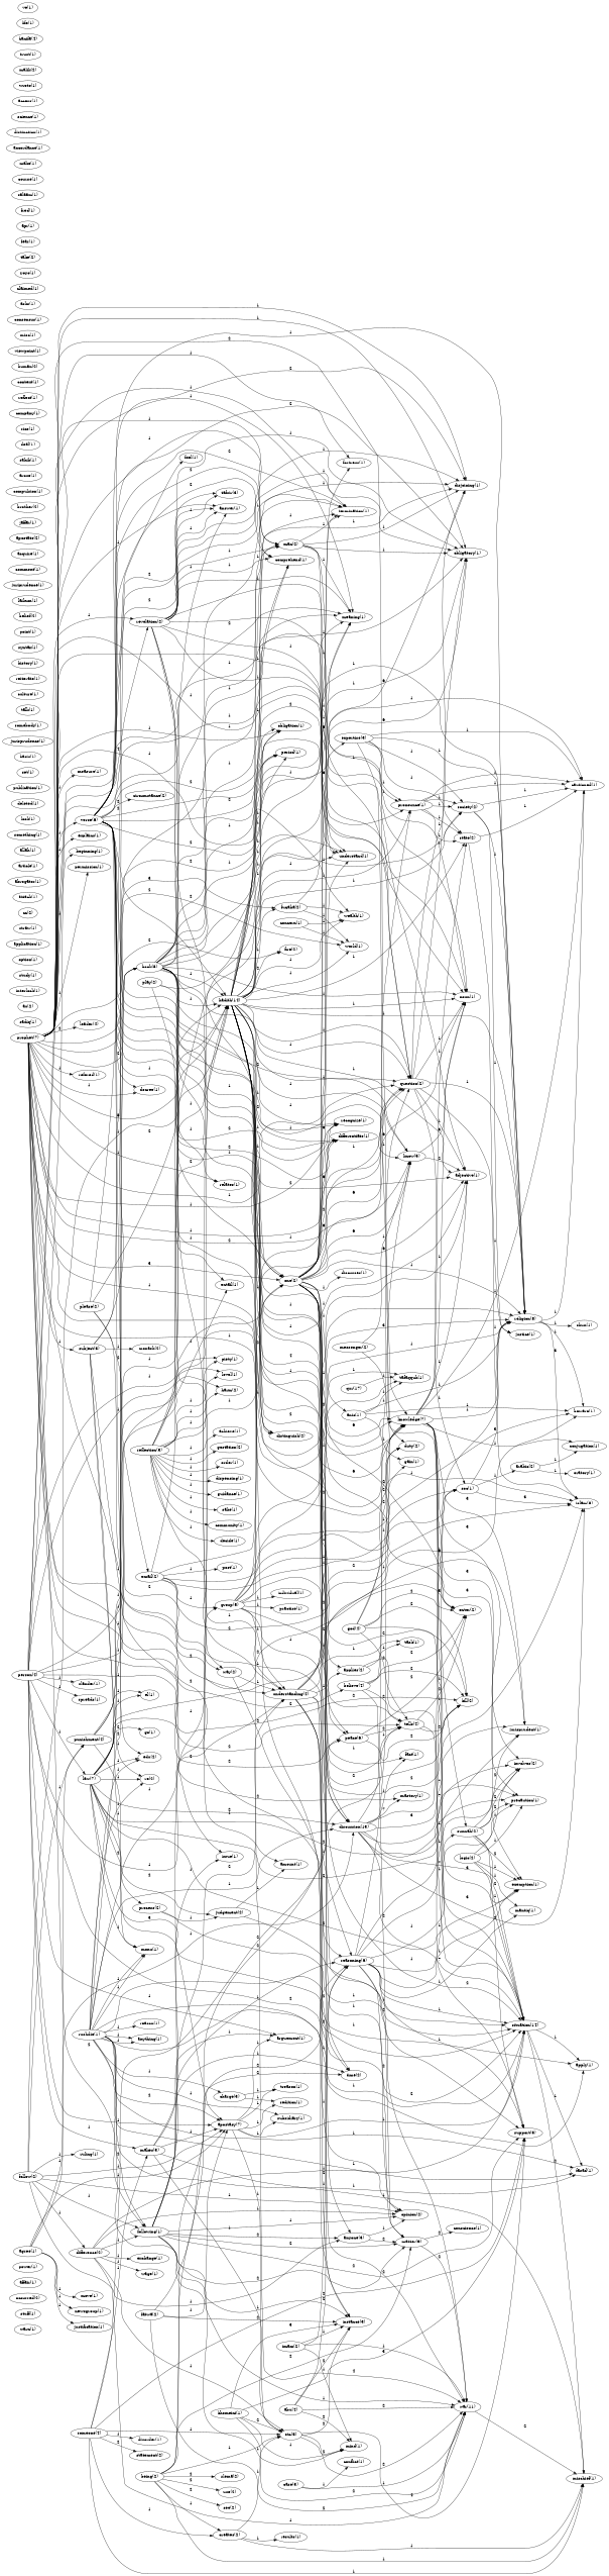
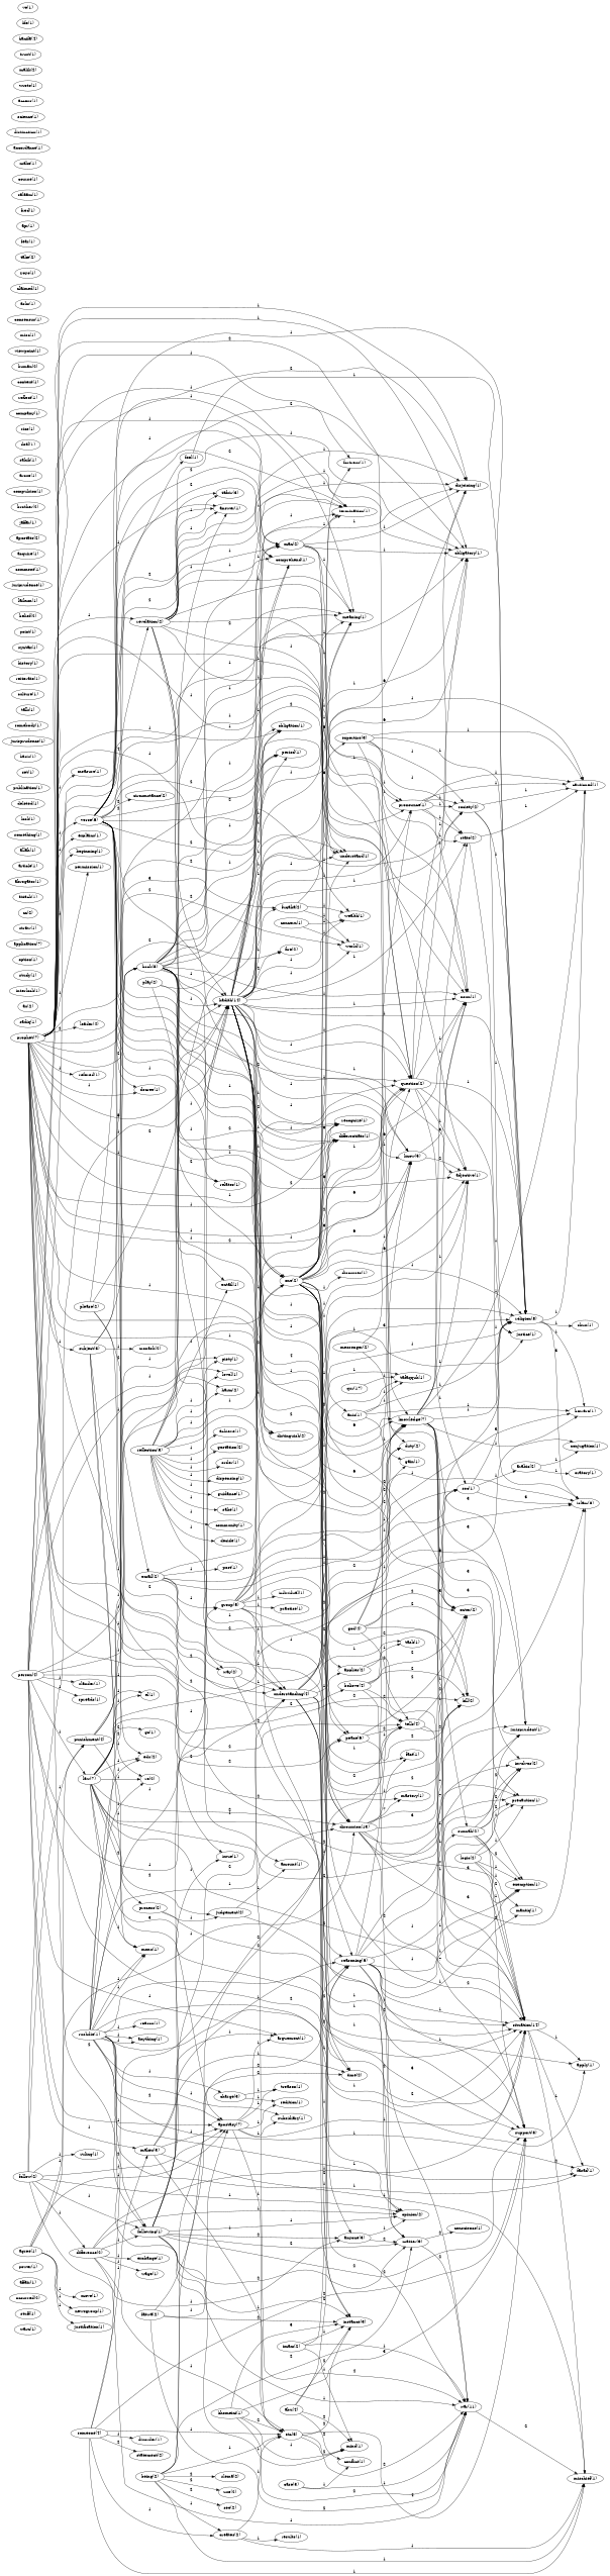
  digraph {
    rankdir=LR
    n1 [label="warn(1)"]
    n2 [label="stuff(1)"]
    n3 [label="occurred(2)"]
    n4 [label="affair(1)"]
    n5 [label="power(1)"]
    n6 [label="concern(1)"]
    n7 [label="wealth(1)"]
    n8 [label="world(1)"]
    n9 [label="email(2)"]
    n10 [label="post(1)"]
    n11 [label="group(5)"]
    n12 [label="discussion(13)"]
    n13 [label="question(2)"]
    n14 [label="soc(1)"]
    n15 [label="religion(8)"]
    n16 [label="islam(8)"]
    n17 [label="understanding(4)"]
    n18 [label="individual(1)"]
    n19 [label="beware(1)"]
    n20 [label="gain(1)"]
    n21 [label="practise(1)"]
    n22 [label="tafaqquh(1)"]
    n23 [label="situation(14)"]
    n24 [label="mastery(1)"]
    n25 [label="jurisprudent(1)"]
    n26 [label="precaution(1)"]
    n27 [label="exemption(1)"]
    n28 [label="fact(1)"]
    n29 [label="obligatory(1)"]
    n30 [label="disjoining(1)"]
    n31 [label="noun(1)"]
    n32 [label="adjective(1)"]
    n33 [label="arabic(2)"]
    n34 [label="cautioned(1)"]
    n35 [label="shun(1)"]
    n36 [label="support(3)"]
    n37 [label="war(11)"]
    n38 [label="instance(3)"]
    n39 [label="time(2)"]
    n40 [label="reasoning(6)"]
    n41 [label="applies(2)"]
    n42 [label="task(1)"]
    n43 [label="mischief(1)"]
    n44 [label="apply(1)"]
    n45 [label="fasad(1)"]
    n46 [label="conjugation(1)"]
    n47 [label="oratory(1)"]
    n48 [label="agree(1)"]
    n49 [label="newsgroup(1)"]
    n50 [label="punishment(4)"]
    n51 [label="apostasy(7)"]
    n52 [label="justification(1)"]
    n53 [label="move(1)"]
    n54 [label="hadith(14)"]
    n55 [label="book(5)"]
    n56 [label="el(1)"]
    n57 [label="etc(5)"]
    n58 [label="arguement(1)"]
    n59 [label="subsidiary(1)"]
    n60 [label="treason(1)"]
    n61 [label="sedition(1)"]
    n62 [label="tells(4)"]
    n63 [label="kill(2)"]
    n64 [label="enter(2)"]
    n65 [label="pronounce(1)"]
    n66 [label="one(2)"]
    n67 [label="society(2)"]
    n68 [label="state(2)"]
    n69 [label="meaning(1)"]
    n70 [label="peace(6)"]
    n71 [label="understand(1)"]
    n72 [label="recognize(1)"]
    n73 [label="termination(1)"]
    n74 [label="knowledge(7)"]
    n75 [label="differentiate(1)"]
    n76 [label="know(5)"]
    n77 [label="obligation(1)"]
    n78 [label="fire(2)"]
    n79 [label="period(1)"]
    n80 [label="fuqaha(2)"]
    n81 [label="man(2)"]
    n82 [label="comprehend(1)"]
    n83 [label="distinguish(2)"]
    n84 [label="answer(1)"]
    n85 [label="relates(1)"]
    n86 [label="mind(1)"]
    n87 [label="sadiq(1)"]
    n88 [label="au(2)"]
    n89 [label="interlock(1)"]
    n90 [label="someone(4)"]
    n91 [label="makes(3)"]
    n92 [label="disorder(1)"]
    n93 [label="statement(2)"]
    n94 [label="creates(2)"]
    n95 [label="issue(1)"]
    n96 [label="results(1)"]
    n97 [label="study(1)"]
    n98 [label="person(4)"]
    n99 [label="piety(1)"]
    n100 [label="law(7)"]
    n101 [label="level(1)"]
    n102 [label="harm(2)"]
    n103 [label="slander(1)"]
    n104 [label="spreads(1)"]
    n105 [label="edu(2)"]
    n106 [label="re(2)"]
    n107 [label="monu(1)"]
    n108 [label="process(2)"]
    n109 [label="go(1)"]
    n110 [label="judgement(2)"]
    n111 [label="involves(2)"]
    n112 [label="anyone(3)"]
    n113 [label="opinion(2)"]
    n114 [label="discusses(1)"]
    n115 [label="anic(1)"]
    n116 [label="amount(1)"]
    n117 [label="justice(1)"]
    n118 [label="sunnah(2)"]
    n119 [label="matter(9)"]
    n120 [label="mantiq(1)"]
    n121 [label="option(1)"]
    n122 [label="reflection(3)"]
    n123 [label="achieve(1)"]
    n124 [label="gestation(2)"]
    n125 [label="entail(1)"]
    n126 [label="order(1)"]
    n127 [label="dispensing(1)"]
    n128 [label="guidance(1)"]
    n129 [label="sake(1)"]
    n130 [label="community(1)"]
    n131 [label="decide(1)"]
    n132 [label="fortress(1)"]
    n133 [label="case(3)"]
    n134 [label="conflict(1)"]
    n135 [label="prophet(7)"]
    n136 [label="measure(1)"]
    n137 [label="subject(3)"]
    n138 [label="explains(1)"]
    n139 [label="beginning(1)"]
    n140 [label="permission(1)"]
    n141 [label="verse(6)"]
    n142 [label="leader(4)"]
    n143 [label="decree(1)"]
    n144 [label="following(1)"]
    n145 [label="revelation(2)"]
    n146 [label="refered(1)"]
    n147 [label="believe(4)"]
    n148 [label="duty(2)"]
    n149 [label="monash(2)"]
    n150 [label="circumstance(2)"]
    n151 [label="tafsir(3)"]
    n152 [label="way(2)"]
    n153 [label="conscience(1)"]
    n154 [label="play(2)"]
    n155 [label="expertise(3)"]
-   n156 [label="application(1)"]
+   n156 [label="application(7)"]
    n157 [label="straw(1)"]
    n158 [label="follow(2)"]
    n159 [label="difference(2)"]
    n160 [label="ruling(1)"]
    n161 [label="exchange(1)"]
    n162 [label="wage(1)"]
    n163 [label="cc(2)"]
    n164 [label="attack(1)"]
    n165 [label="abrogator(1)"]
    n166 [label="fatwa(2)"]
    n167 [label="article(1)"]
    n168 [label="allah(1)"]
    n169 [label="something(1)"]
    n170 [label="look(1)"]
    n171 [label="deleted(1)"]
    n172 [label="publication(1)"]
    n173 [label="set(1)"]
    n174 [label="basis(1)"]
    n175 [label="jurisprudence(1)"]
    n176 [label="somebody(1)"]
    n177 [label="talk(1)"]
    n178 [label="rushdie(1)"]
    n179 [label="reason(1)"]
    n180 [label="charge(3)"]
    n181 [label="anything(1)"]
    n182 [label="culture(1)"]
    n183 [label="please(2)"]
    n184 [label="feel(1)"]
    n185 [label="reiterate(1)"]
    n186 [label="history(1)"]
    n187 [label="syntax(1)"]
    n188 [label="point(1)"]
    n189 [label="belief(2)"]
    n190 [label="laikum(1)"]
    n191 [label="juriprudence(1)"]
    n192 [label="comment(1)"]
    n193 [label="being(2)"]
    n194 [label="ulema(2)"]
    n195 [label="use(2)"]
    n196 [label="see(2)"]
    n197 [label="acquire(1)"]
    n198 [label="apostate(2)"]
    n199 [label="jaffar(1)"]
    n200 [label="brother(2)"]
    n201 [label="compulsion(1)"]
    n202 [label="arose(1)"]
    n203 [label="sahih(1)"]
    n204 [label="deal(1)"]
    n205 [label="rice(1)"]
    n206 [label="company(1)"]
    n207 [label="reflect(1)"]
    n208 [label="imam(2)"]
    n209 [label="context(1)"]
    n210 [label="human(2)"]
    n211 [label="viewpoint(1)"]
    n212 [label="misc(1)"]
    n213 [label="abu(4)"]
    n214 [label="consensus(1)"]
    n215 [label="asks(1)"]
    n216 [label="god(4)"]
    n217 [label="claimed(1)"]
    n218 [label="yoyo(1)"]
    n219 [label="khomeini(1)"]
    n220 [label="take(2)"]
    n221 [label="messenger(2)"]
    n222 [label="fear(1)"]
    n223 [label="apr(1)"]
    n224 [label="logic(2)"]
    n225 [label="fred(1)"]
    n226 [label="salaam(1)"]
    n227 [label="course(1)"]
    n228 [label="make(1)"]
    n229 [label="accordance(1)"]
    n230 [label="distinction(1)"]
    n231 [label="science(1)"]
    n232 [label="access(1)"]
    n233 [label="qur(17)"]
    n234 [label="wrote(1)"]
    n235 [label="malik(2)"]
    n236 [label="trust(1)"]
    n237 [label="hanifa(4)"]
    n238 [label="life(1)"]
    n239 [label="ve(1)"]
    n6 -> n7 [label=1]
    n6 -> n8 [label=1]
    n9 -> n10 [label=1]
    n9 -> n11 [label=1]
    n9 -> n12 [label=1]
    n9 -> n13 [label=1]
    n9 -> n14 [label=1]
-   n9 -> n15 [label=1]
+   n184 -> n15 [label=1]
    n9 -> n16 [label=1]
    n9 -> n16 [label=1]
    n11 -> n12 [label=1]
    n11 -> n13 [label=2]
    n11 -> n14 [label=2]
    n11 -> n15 [label=3]
    n11 -> n16 [label=2]
    n11 -> n17 [label=1]
    n11 -> n18 [label=1]
    n11 -> n19 [label=1]
    n11 -> n20 [label=1]
    n11 -> n21 [label=1]
    n11 -> n22 [label=1]
    n12 -> n13 [label=1]
    n12 -> n14 [label=3]
    n12 -> n15 [label=3]
    n12 -> n16 [label=3]
    n12 -> n23 [label=7]
    n12 -> n24 [label=7]
    n12 -> n25 [label=7]
    n12 -> n26 [label=7]
    n12 -> n27 [label=7]
    n12 -> n28 [label=1]
    n13 -> n14 [label=1]
    n13 -> n15 [label=1]
    n13 -> n16 [label=1]
    n13 -> n29 [label=1]
    n13 -> n30 [label=1]
    n13 -> n31 [label=1]
    n13 -> n32 [label=1]
    n14 -> n15 [label=3]
    n14 -> n16 [label=3]
    n14 -> n33 [label=1]
    n15 -> n16 [label=3]
    n15 -> n19 [label=1]
    n15 -> n34 [label=1]
    n15 -> n35 [label=1]
    n17 -> n15 [label=1]
    n17 -> n19 [label=1]
    n17 -> n22 [label=1]
    n17 -> n23 [label=1]
+   n17 -> n36 [label=3]
    n17 -> n37 [label=2]
    n17 -> n38 [label=2]
    n17 -> n39 [label=2]
    n17 -> n40 [label=1]
    n17 -> n41 [label=1]
    n17 -> n42 [label=1]
    n23 -> n43 [label=2]
    n23 -> n44 [label=1]
    n23 -> n45 [label=1]
    n33 -> n46 [label=1]
    n33 -> n47 [label=1]
    n37 -> n43 [label=2]
    n40 -> n23 [label=1]
    n40 -> n25 [label=1]
    n40 -> n26 [label=1]
    n40 -> n27 [label=1]
    n40 -> n36 [label=1]
    n40 -> n37 [label=2]
    n40 -> n74 [label=1]
    n40 -> n111 [label=1]
    n40 -> n118 [label=1]
    n40 -> n119 [label=2]
    n40 -> n120 [label=1]
    n41 -> n23 [label=1]
    n41 -> n42 [label=1]
    n48 -> n12 [label=1]
    n48 -> n49 [label=1]
    n48 -> n50 [label=1]
    n48 -> n51 [label=1]
    n48 -> n52 [label=1]
    n48 -> n53 [label=1]
    n50 -> n51 [label=3]
    n50 -> n54 [label=1]
    n50 -> n55 [label=1]
    n50 -> n56 [label=1]
    n51 -> n23 [label=1]
    n51 -> n57 [label=1]
    n51 -> n58 [label=1]
    n51 -> n59 [label=1]
    n51 -> n60 [label=1]
    n51 -> n61 [label=1]
    n54 -> n7 [label=1]
    n54 -> n8 [label=1]
    n54 -> n13 [label=1]
    n54 -> n15 [label=1]
    n54 -> n29 [label=1]
    n54 -> n30 [label=1]
    n54 -> n31 [label=1]
    n54 -> n32 [label=1]
    n54 -> n34 [label=1]
    n54 -> n36 [label=2]
    n54 -> n37 [label=4]
    n54 -> n38 [label=2]
    n54 -> n39 [label=2]
    n54 -> n41 [label=1]
    n54 -> n62 [label=2]
    n54 -> n63 [label=2]
    n54 -> n64 [label=6]
    n54 -> n65 [label=1]
    n54 -> n66 [label=1]
    n54 -> n67 [label=1]
    n54 -> n68 [label=1]
    n54 -> n69 [label=1]
    n54 -> n70 [label=4]
    n54 -> n71 [label=1]
    n54 -> n72 [label=1]
    n54 -> n73 [label=1]
    n54 -> n74 [label=2]
    n54 -> n75 [label=1]
    n54 -> n76 [label=1]
    n54 -> n77 [label=1]
    n54 -> n78 [label=2]
    n54 -> n79 [label=1]
    n54 -> n80 [label=1]
    n54 -> n81 [label=1]
    n54 -> n82 [label=1]
    n54 -> n83 [label=1]
    n55 -> n13 [label=1]
    n55 -> n29 [label=1]
    n55 -> n30 [label=1]
    n55 -> n31 [label=1]
    n55 -> n32 [label=1]
    n55 -> n54 [label=1]
    n55 -> n66 [label=1]
    n55 -> n69 [label=1]
    n55 -> n71 [label=1]
    n55 -> n72 [label=1]
    n55 -> n73 [label=1]
    n55 -> n74 [label=1]
    n55 -> n75 [label=1]
    n55 -> n76 [label=1]
    n55 -> n77 [label=1]
    n55 -> n79 [label=1]
    n55 -> n81 [label=1]
    n55 -> n82 [label=1]
    n55 -> n83 [label=1]
    n55 -> n84 [label=1]
    n55 -> n85 [label=1]
    n57 -> n36 [label=4]
    n57 -> n37 [label=2]
    n57 -> n38 [label=2]
    n57 -> n86 [label=2]
    n62 -> n36 [label=2]
    n62 -> n63 [label=2]
    n62 -> n64 [label=2]
    n65 -> n34 [label=1]
    n65 -> n34 [label=1]
    n65 -> n67 [label=1]
    n65 -> n67 [label=1]
    n65 -> n68 [label=1]
    n65 -> n68 [label=1]
    n66 -> n12 [label=1]
    n66 -> n13 [label=6]
    n66 -> n15 [label=1]
    n66 -> n28 [label=1]
    n66 -> n29 [label=6]
    n66 -> n30 [label=6]
    n66 -> n31 [label=6]
    n66 -> n32 [label=6]
    n66 -> n62 [label=2]
    n66 -> n63 [label=2]
    n66 -> n64 [label=2]
    n66 -> n65 [label=1]
    n66 -> n69 [label=6]
    n66 -> n70 [label=2]
    n66 -> n71 [label=6]
    n66 -> n72 [label=6]
    n66 -> n73 [label=6]
    n66 -> n74 [label=6]
    n66 -> n75 [label=6]
    n66 -> n76 [label=6]
    n66 -> n112 [label=1]
    n66 -> n113 [label=1]
    n66 -> n114 [label=1]
    n66 -> n115 [label=1]
    n67 -> n15 [label=1]
    n67 -> n34 [label=1]
    n67 -> n117 [label=1]
    n68 -> n34 [label=1]
    n68 -> n117 [label=1]
    n70 -> n62 [label=2]
    n70 -> n63 [label=2]
    n70 -> n64 [label=2]
    n74 -> n15 [label=1]
    n74 -> n23 [label=3]
    n74 -> n25 [label=3]
    n74 -> n26 [label=3]
    n74 -> n27 [label=3]
    n74 -> n31 [label=1]
    n74 -> n32 [label=1]
    n74 -> n34 [label=1]
    n74 -> n46 [label=1]
    n74 -> n68 [label=1]
    n74 -> n111 [label=3]
    n74 -> n118 [label=3]
    n76 -> n31 [label=3]
    n76 -> n32 [label=2]
    n80 -> n7 [label=1]
    n80 -> n8 [label=1]
    n80 -> n132 [label=1]
    n81 -> n13 [label=1]
    n81 -> n29 [label=1]
    n81 -> n30 [label=1]
    n81 -> n31 [label=1]
    n81 -> n69 [label=1]
    n81 -> n73 [label=1]
    n90 -> n36 [label=2]
    n90 -> n43 [label=1]
    n90 -> n57 [label=1]
    n90 -> n62 [label=2]
    n90 -> n91 [label=1]
    n90 -> n92 [label=1]
    n90 -> n93 [label=2]
    n90 -> n94 [label=1]
    n91 -> n43 [label=1]
    n91 -> n51 [label=1]
    n91 -> n57 [label=1]
    n91 -> n58 [label=1]
    n91 -> n95 [label=1]
    n94 -> n43 [label=1]
    n94 -> n57 [label=1]
    n94 -> n96 [label=1]
    n98 -> n15 [label=1]
    n98 -> n17 [label=1]
    n98 -> n23 [label=2]
    n98 -> n51 [label=1]
    n98 -> n58 [label=1]
    n98 -> n65 [label=1]
    n98 -> n65 [label=1]
    n98 -> n66 [label=1]
    n98 -> n91 [label=1]
    n98 -> n95 [label=1]
    n98 -> n99 [label=1]
    n98 -> n100 [label=1]
    n98 -> n101 [label=1]
    n98 -> n102 [label=1]
    n98 -> n103 [label=1]
    n98 -> n104 [label=1]
    n100 -> n12 [label=2]
    n100 -> n15 [label=1]
    n100 -> n23 [label=2]
    n100 -> n24 [label=2]
    n100 -> n25 [label=2]
    n100 -> n26 [label=2]
    n100 -> n27 [label=2]
    n100 -> n55 [label=1]
    n100 -> n56 [label=1]
    n100 -> n105 [label=1]
    n100 -> n106 [label=1]
    n100 -> n107 [label=1]
    n100 -> n108 [label=2]
    n100 -> n109 [label=2]
    n100 -> n110 [label=2]
    n100 -> n111 [label=2]
    n108 -> n23 [label=1]
    n108 -> n110 [label=1]
    n110 -> n23 [label=1]
    n110 -> n116 [label=1]
    n112 -> n113 [label=1]
    n112 -> n119 [label=2]
    n115 -> n15 [label=1]
    n115 -> n19 [label=1]
    n115 -> n20 [label=1]
    n115 -> n22 [label=1]
    n118 -> n23 [label=2]
    n118 -> n25 [label=2]
    n118 -> n26 [label=2]
    n118 -> n27 [label=2]
    n118 -> n36 [label=2]
    n118 -> n111 [label=2]
    n119 -> n37 [label=2]
    n119 -> n153 [label=2]
    n122 -> n17 [label=2]
    n122 -> n54 [label=1]
    n122 -> n66 [label=1]
    n122 -> n67 [label=1]
    n122 -> n99 [label=1]
    n122 -> n101 [label=1]
    n122 -> n102 [label=1]
+   n122 -> n117 [label=1]
    n122 -> n123 [label=1]
    n122 -> n124 [label=1]
    n122 -> n125 [label=1]
    n122 -> n126 [label=1]
    n122 -> n127 [label=1]
    n122 -> n128 [label=1]
    n122 -> n129 [label=1]
    n122 -> n130 [label=1]
    n122 -> n131 [label=1]
    n133 -> n37 [label=1]
    n133 -> n134 [label=1]
    n135 -> n7 [label=2]
    n135 -> n8 [label=2]
    n135 -> n13 [label=1]
    n135 -> n29 [label=1]
    n135 -> n30 [label=1]
    n135 -> n31 [label=1]
    n135 -> n32 [label=1]
    n135 -> n54 [label=5]
    n135 -> n62 [label=2]
    n135 -> n63 [label=2]
    n135 -> n64 [label=2]
-   n135 -> n66 [label=3]
    n135 -> n69 [label=1]
    n135 -> n70 [label=2]
    n135 -> n71 [label=1]
    n135 -> n72 [label=1]
    n135 -> n73 [label=1]
    n135 -> n74 [label=1]
    n135 -> n75 [label=1]
    n135 -> n76 [label=2]
    n135 -> n77 [label=1]
    n135 -> n78 [label=2]
    n135 -> n79 [label=1]
    n135 -> n80 [label=3]
    n135 -> n81 [label=1]
    n135 -> n82 [label=1]
    n135 -> n83 [label=1]
    n135 -> n84 [label=1]
    n135 -> n85 [label=1]
    n135 -> n132 [label=1]
    n135 -> n136 [label=1]
    n135 -> n137 [label=1]
    n135 -> n138 [label=1]
    n135 -> n139 [label=1]
    n135 -> n140 [label=1]
    n135 -> n141 [label=1]
    n135 -> n142 [label=2]
    n135 -> n143 [label=1]
    n135 -> n144 [label=2]
    n135 -> n145 [label=1]
    n135 -> n146 [label=1]
    n135 -> n147 [label=2]
    n135 -> n148 [label=2]
    n137 -> n29 [label=1]
    n137 -> n69 [label=1]
    n137 -> n105 [label=1]
    n137 -> n106 [label=1]
    n137 -> n107 [label=1]
    n137 -> n149 [label=1]
    n141 -> n13 [label=2]
    n141 -> n17 [label=2]
    n141 -> n29 [label=2]
    n141 -> n30 [label=2]
    n141 -> n31 [label=2]
    n141 -> n32 [label=2]
    n141 -> n54 [label=2]
    n141 -> n66 [label=2]
    n141 -> n69 [label=2]
    n141 -> n71 [label=2]
    n141 -> n72 [label=2]
    n141 -> n73 [label=2]
    n141 -> n74 [label=2]
    n141 -> n75 [label=2]
    n141 -> n76 [label=2]
    n141 -> n77 [label=2]
    n141 -> n79 [label=2]
    n141 -> n81 [label=2]
    n141 -> n82 [label=2]
    n141 -> n84 [label=2]
    n141 -> n125 [label=1]
    n141 -> n143 [label=2]
    n141 -> n145 [label=4]
    n141 -> n150 [label=2]
    n141 -> n151 [label=2]
    n141 -> n152 [label=2]
    n144 -> n17 [label=2]
    n144 -> n36 [label=2]
    n144 -> n37 [label=1]
    n144 -> n38 [label=1]
    n144 -> n39 [label=1]
    n144 -> n40 [label=1]
    n144 -> n54 [label=1]
    n144 -> n86 [label=1]
    n144 -> n112 [label=2]
    n144 -> n113 [label=1]
    n144 -> n119 [label=2]
    n145 -> n13 [label=1]
    n145 -> n17 [label=1]
    n145 -> n29 [label=1]
    n145 -> n30 [label=1]
    n145 -> n31 [label=1]
    n145 -> n32 [label=1]
    n145 -> n69 [label=1]
    n145 -> n71 [label=1]
    n145 -> n73 [label=1]
    n145 -> n74 [label=1]
    n145 -> n81 [label=1]
    n145 -> n82 [label=1]
    n145 -> n84 [label=1]
    n145 -> n151 [label=1]
    n145 -> n152 [label=1]
    n147 -> n62 [label=2]
    n147 -> n63 [label=2]
    n147 -> n64 [label=2]
    n147 -> n119 [label=2]
    n147 -> n148 [label=2]
    n152 -> n17 [label=1]
    n152 -> n113 [label=1]
    n154 -> n54 [label=1]
    n154 -> n116 [label=1]
    n154 -> n155 [label=1]
    n155 -> n15 [label=1]
    n155 -> n34 [label=1]
    n155 -> n65 [label=1]
    n155 -> n67 [label=1]
    n155 -> n68 [label=1]
    n155 -> n74 [label=1]
    n158 -> n50 [label=1]
    n158 -> n51 [label=1]
    n158 -> n54 [label=1]
    n158 -> n112 [label=1]
    n158 -> n113 [label=1]
    n158 -> n144 [label=1]
    n158 -> n159 [label=1]
    n158 -> n160 [label=1]
    n159 -> n23 [label=1]
    n159 -> n37 [label=1]
    n159 -> n57 [label=1]
    n159 -> n113 [label=1]
    n159 -> n144 [label=1]
    n159 -> n161 [label=1]
    n159 -> n162 [label=1]
    n166 -> n37 [label=2]
    n166 -> n38 [label=2]
    n166 -> n39 [label=2]
    n166 -> n51 [label=1]
    n178 -> n11 [label=1]
    n178 -> n12 [label=1]
    n178 -> n23 [label=1]
    n178 -> n44 [label=1]
    n178 -> n44 [label=1]
    n178 -> n45 [label=1]
    n178 -> n45 [label=1]
    n178 -> n45 [label=1]
    n178 -> n51 [label=2]
    n178 -> n55 [label=2]
    n178 -> n59 [label=1]
    n178 -> n105 [label=1]
    n178 -> n106 [label=1]
    n178 -> n107 [label=1]
    n178 -> n107 [label=1]
    n178 -> n119 [label=2]
    n178 -> n144 [label=2]
    n178 -> n179 [label=1]
    n178 -> n180 [label=1]
    n178 -> n181 [label=1]
    n178 -> n181 [label=1]
    n180 -> n60 [label=1]
    n180 -> n61 [label=1]
    n183 -> n9 [label=2]
    n183 -> n40 [label=2]
    n183 -> n54 [label=2]
    n183 -> n184 [label=2]
    n193 -> n40 [label=2]
    n193 -> n43 [label=1]
    n193 -> n57 [label=1]
    n193 -> n70 [label=2]
    n193 -> n94 [label=1]
    n193 -> n119 [label=2]
    n193 -> n194 [label=2]
    n193 -> n195 [label=2]
    n193 -> n196 [label=2]
    n208 -> n37 [label=1]
    n208 -> n38 [label=1]
    n208 -> n40 [label=1]
    n208 -> n86 [label=1]
-   n213 -> n37 [label=2]
+   n213 -> n134 [label=2]
    n213 -> n38 [label=2]
    n213 -> n40 [label=2]
    n213 -> n86 [label=2]
    n216 -> n23 [label=1]
    n216 -> n62 [label=2]
    n216 -> n63 [label=2]
    n216 -> n64 [label=2]
    n216 -> n76 [label=1]
    n216 -> n148 [label=2]
    n219 -> n36 [label=3]
    n219 -> n37 [label=2]
    n219 -> n38 [label=3]
    n219 -> n57 [label=2]
    n219 -> n86 [label=1]
    n221 -> n23 [label=1]
    n221 -> n76 [label=1]
    n224 -> n23 [label=1]
    n224 -> n26 [label=1]
    n224 -> n27 [label=1]
    n224 -> n111 [label=1]
    n224 -> n120 [label=1]
    n233 -> n22 [label=1]
  }
